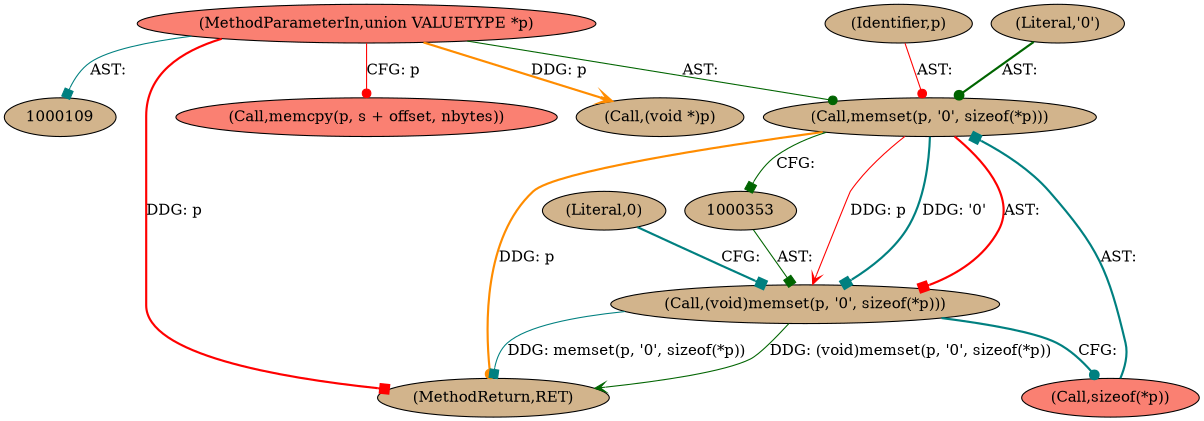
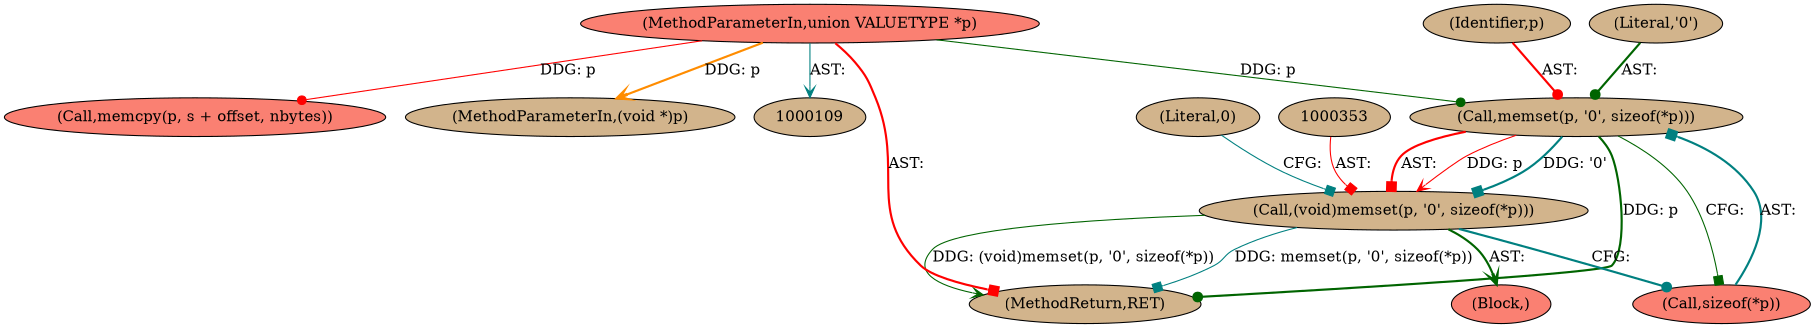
  digraph {
    node [fillcolor=tan style=filled]
    edge [arrowhead=box color=teal style=bold]
    n1 [label="(Call,memset(p, '\0', sizeof(*p)))"]
    n2 [label="(Call,(void)memset(p, '\0', sizeof(*p)))"]
    n3 [label="(MethodReturn,RET)"]
    n4 [fillcolor=salmon label="(Call,sizeof(*p))"]
+   n5 [fillcolor=salmon label="(Block,)"]
    n6 [fillcolor=salmon label="(MethodParameterIn,union VALUETYPE *p)"]
    n7 [fillcolor=salmon label="(Call,memcpy(p, s + offset, nbytes))"]
-   n8 [label="(Call,(void *)p)"]
+   n8 [label="(MethodParameterIn,(void *)p)"]
    1000109
    n10 [label="(Literal,0)"]
    n11 [label="(Identifier,p)"]
    n12 [label="(Literal,'\0')"]
    1000353
    n1 -> n2 [color=red label="AST: "]
    n1 -> n2 [arrowhead=vee color=red label="DDG: p" style=solid]
    n1 -> n2 [label="DDG: '\0'"]
-   n1 -> n3 [arrowhead=dot color=darkorange label="DDG: p"]
-   n1 -> 1000353 [color=darkgreen label="CFG: " style=solid]
+   n1 -> n3 [arrowhead=dot color=darkgreen label="DDG: p"]
+   n1 -> n4 [color=darkgreen label="CFG: " style=solid]
    n2 -> n3 [arrowhead=vee color=darkgreen label="DDG: (void)memset(p, '\0', sizeof(*p))" style=solid]
    n2 -> n3 [label="DDG: memset(p, '\0', sizeof(*p))" style=solid]
    n2 -> n4 [arrowhead=dot label="CFG: "]
+   n2 -> n5 [arrowhead=vee color=darkgreen label="AST: "]
    n4 -> n1 [label="AST: "]
-   n6 -> n1 [arrowhead=dot color=darkgreen label="AST: " style=solid]
-   n6 -> n3 [color=red label="DDG: p"]
-   n6 -> n7 [arrowhead=dot color=red label="CFG: p" style=solid]
+   n6 -> n1 [arrowhead=dot color=darkgreen label="DDG: p" style=solid]
+   n6 -> n3 [color=red label="AST: "]
+   n6 -> n7 [arrowhead=dot color=red label="DDG: p" style=solid]
    n6 -> n8 [arrowhead=vee color=darkorange label="DDG: p"]
-   n6 -> 1000109 [label="AST: " style=solid]
-   n10 -> n2 [label="CFG: "]
-   n11 -> n1 [arrowhead=dot color=red label="AST: " style=solid]
+   n6 -> 1000109 [arrowhead=vee label="AST: " style=solid]
+   n10 -> n2 [label="CFG: " style=solid]
+   n11 -> n1 [arrowhead=dot color=red label="AST: "]
    n12 -> n1 [arrowhead=dot color=darkgreen label="AST: "]
-   1000353 -> n2 [color=darkgreen label="AST: " style=solid]
+   1000353 -> n2 [color=red label="AST: " style=solid]
  }
